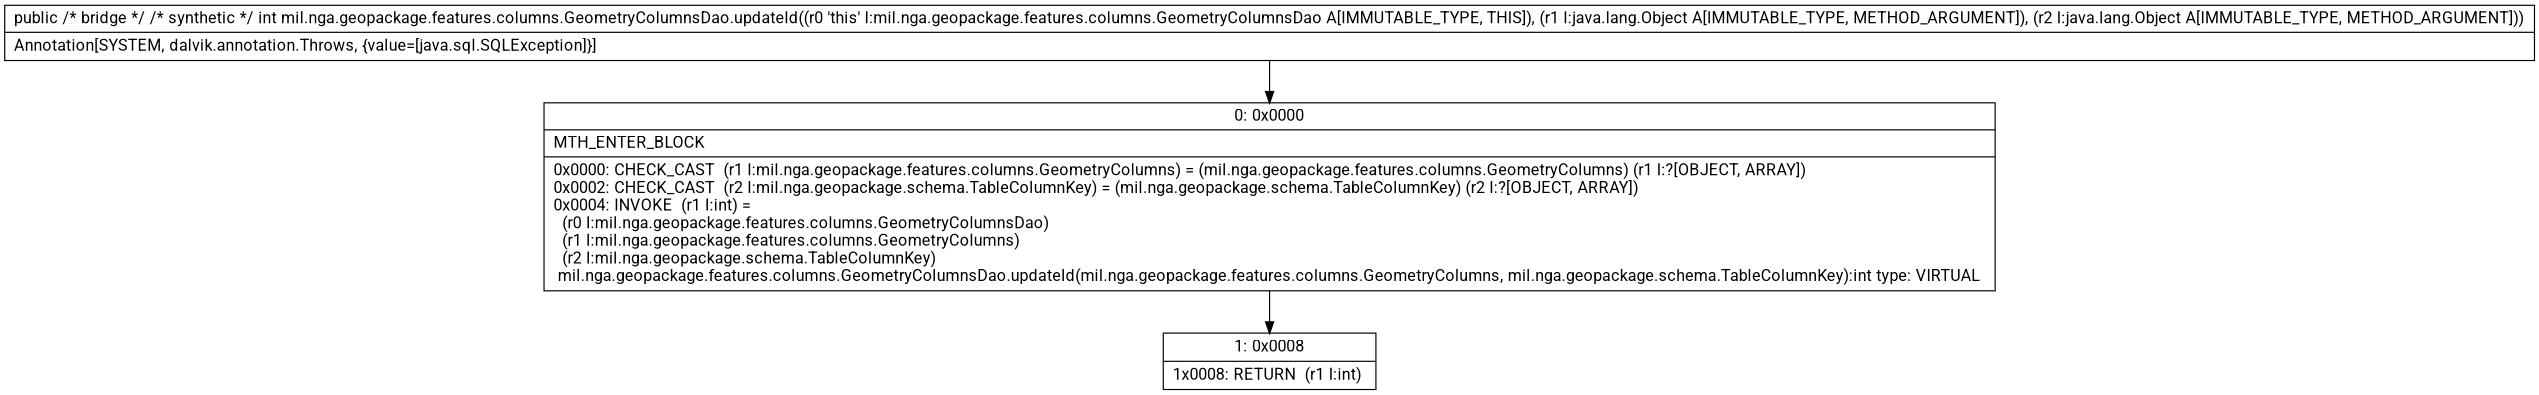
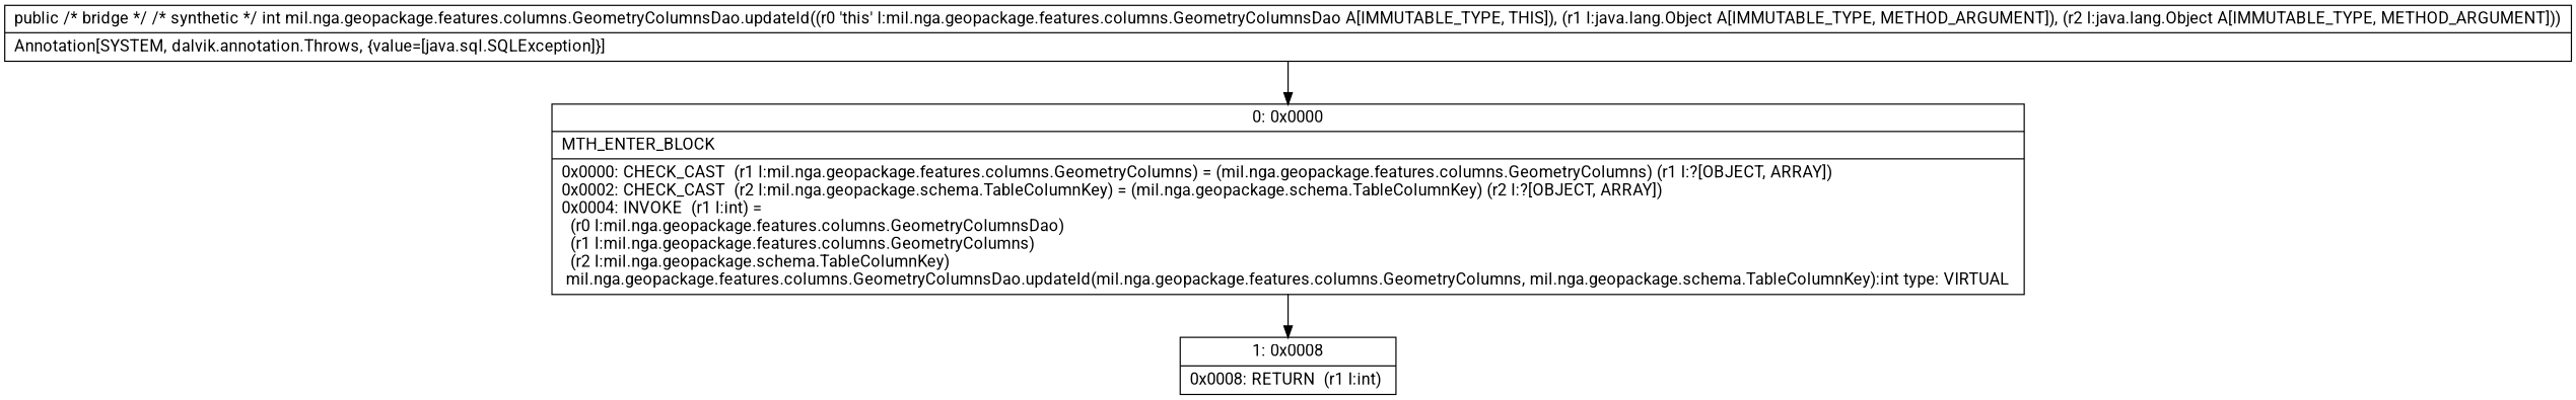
  digraph {
    fontname=Roboto
    node [shape=record fontname=Roboto]
    edge [fontname=Roboto]
    n1 [label="{0\:\ 0x0000|MTH_ENTER_BLOCK\l|0x0000: CHECK_CAST  (r1 I:mil.nga.geopackage.features.columns.GeometryColumns) = (mil.nga.geopackage.features.columns.GeometryColumns) (r1 I:?[OBJECT, ARRAY]) \l0x0002: CHECK_CAST  (r2 I:mil.nga.geopackage.schema.TableColumnKey) = (mil.nga.geopackage.schema.TableColumnKey) (r2 I:?[OBJECT, ARRAY]) \l0x0004: INVOKE  (r1 I:int) = \l  (r0 I:mil.nga.geopackage.features.columns.GeometryColumnsDao)\l  (r1 I:mil.nga.geopackage.features.columns.GeometryColumns)\l  (r2 I:mil.nga.geopackage.schema.TableColumnKey)\l mil.nga.geopackage.features.columns.GeometryColumnsDao.updateId(mil.nga.geopackage.features.columns.GeometryColumns, mil.nga.geopackage.schema.TableColumnKey):int type: VIRTUAL \l}"]
-   n2 [label="{1\:\ 0x0008|1x0008: RETURN  (r1 I:int) \l}"]
+   n2 [label="{1\:\ 0x0008|0x0008: RETURN  (r1 I:int) \l}"]
    n3 [label="{public \/* bridge *\/ \/* synthetic *\/ int mil.nga.geopackage.features.columns.GeometryColumnsDao.updateId((r0 'this' I:mil.nga.geopackage.features.columns.GeometryColumnsDao A[IMMUTABLE_TYPE, THIS]), (r1 I:java.lang.Object A[IMMUTABLE_TYPE, METHOD_ARGUMENT]), (r2 I:java.lang.Object A[IMMUTABLE_TYPE, METHOD_ARGUMENT]))  | Annotation[SYSTEM, dalvik.annotation.Throws, \{value=[java.sql.SQLException]\}]\l}"]
    n1 -> n2
    n3 -> n1
  }
